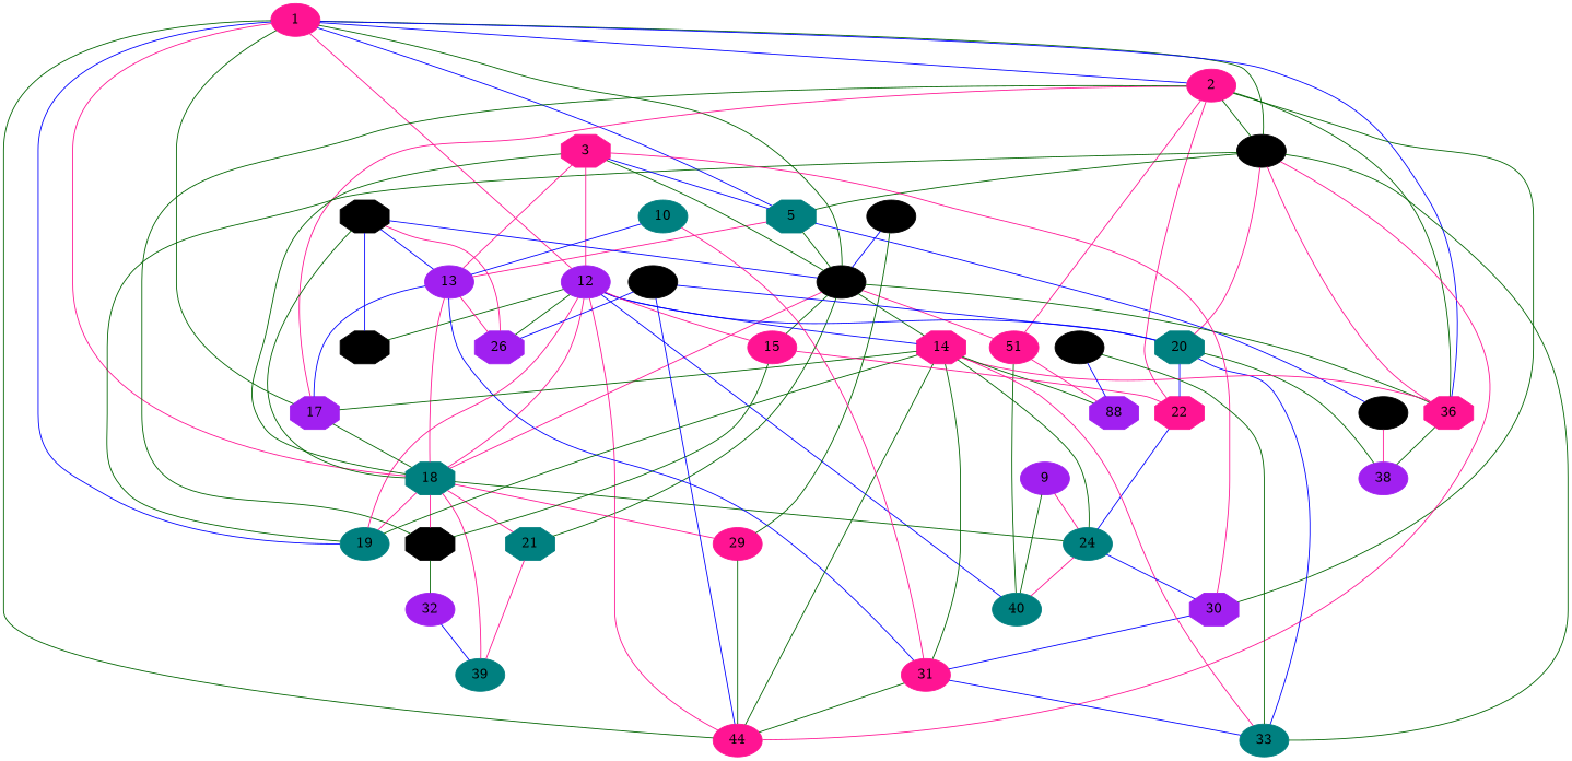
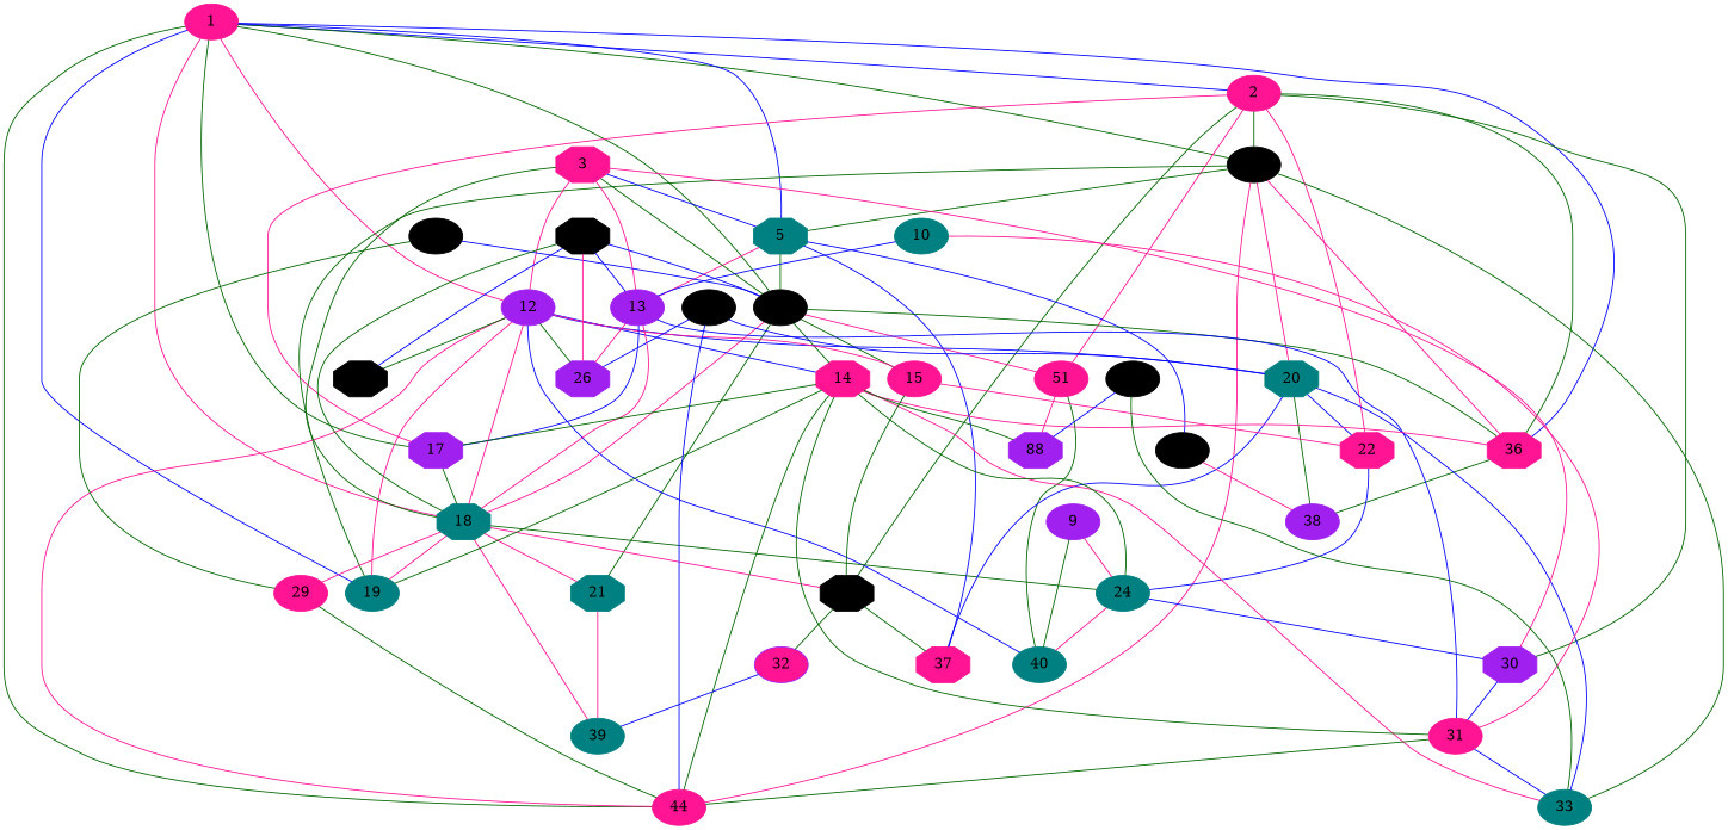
  graph {
    node [color=deeppink shape=ellipse style=filled]
    edge [color=darkgreen weight=1.0]
    1
    2
    4 [color=black]
    5 [color=teal shape=octagon]
    8 [color=black]
    12 [color=purple]
    17 [color=purple shape=octagon]
    18 [color=teal shape=octagon]
    19 [color=teal]
    n10 [label=44]
    36 [shape=octagon]
    n12 [label=51]
    22 [shape=octagon]
    23 [color=black shape=octagon]
    30 [color=purple shape=octagon]
    20 [color=teal shape=octagon]
    33 [color=teal]
    13 [color=purple]
    27 [color=black]
+   37 [shape=octagon]
    14 [shape=octagon]
    15
    21 [color=teal shape=octagon]
    26 [color=purple shape=octagon]
    35 [color=black shape=octagon]
    40 [color=teal]
    29
    24 [color=teal]
    39 [color=teal]
    38 [color=purple]
    n31 [color=purple label=88 shape=octagon]
-   32 [color=purple]
+   32 [color=purple fillcolor=deeppink]
    31
    3 [shape=octagon]
    6 [color=black]
    7 [color=black shape=octagon]
    9 [color=purple]
    10 [color=teal]
    16 [color=black]
    25 [color=black]
    1 -- 2 [color=blue]
    1 -- 4
    1 -- 5 [color=blue]
    1 -- 8
    1 -- 12 [color=deeppink]
    1 -- 17
    1 -- 18 [color=deeppink]
    1 -- 19 [color=blue weight=3.0]
    1 -- n10
    1 -- 36 [color=blue]
    2 -- 4
    2 -- 17 [color=deeppink]
    2 -- 36
    2 -- n12 [color=deeppink]
    2 -- 22 [color=deeppink]
    2 -- 23
    2 -- 30 [weight=2.0]
    4 -- 5
    4 -- 19
    4 -- n10 [color=deeppink]
    4 -- 36 [color=deeppink]
    4 -- 20 [color=deeppink]
    4 -- 33
    5 -- 8 [weight=2.0]
    5 -- 13 [color=deeppink]
    5 -- 27 [color=blue]
+   5 -- 37 [color=blue]
    8 -- 18 [color=deeppink]
    8 -- 36
    8 -- n12 [color=deeppink]
    8 -- 14
    8 -- 15
    8 -- 21
    12 -- 18 [color=deeppink weight=2.0]
    12 -- 19 [color=deeppink]
    12 -- n10 [color=deeppink]
    12 -- 20 [color=blue]
    12 -- 14 [color=blue]
    12 -- 15 [color=deeppink]
    12 -- 26
    12 -- 35
    12 -- 40 [color=blue]
    17 -- 18
    18 -- 19 [color=deeppink weight=2.0]
    18 -- 23 [color=deeppink]
    18 -- 21 [color=deeppink]
    18 -- 29 [color=deeppink]
    18 -- 24
    18 -- 39 [color=deeppink]
    36 -- 38
    n12 -- 40
    n12 -- n31 [color=deeppink]
    22 -- 24 [color=blue]
+   23 -- 37
    23 -- 32
    30 -- 31 [color=blue]
    20 -- 22 [color=blue]
    20 -- 33 [color=blue]
+   20 -- 37 [color=blue]
    20 -- 38
    13 -- 17 [color=blue]
    13 -- 18 [color=deeppink]
    13 -- 26 [color=deeppink]
    13 -- 31 [color=blue weight=2.0]
    27 -- 38 [color=deeppink]
    14 -- 17
    14 -- 19 [weight=2.0]
    14 -- n10
    14 -- 36 [color=deeppink]
    14 -- 33 [color=deeppink]
    14 -- 24
    14 -- n31
    14 -- 31
    15 -- 22 [color=deeppink]
    15 -- 23
    21 -- 39 [color=deeppink]
    29 -- n10
    24 -- 30 [color=blue]
    24 -- 40 [color=deeppink]
    32 -- 39 [color=blue]
    31 -- n10
    31 -- 33 [color=blue]
    3 -- 5 [color=blue]
    3 -- 8 [weight=2.0]
    3 -- 12 [color=deeppink weight=3.0]
    3 -- 18 [weight=2.0]
    3 -- 30 [color=deeppink]
    3 -- 13 [color=deeppink]
    6 -- 8 [color=blue]
    6 -- 29
    7 -- 8 [color=blue]
    7 -- 18
    7 -- 13 [color=blue weight=2.0]
    7 -- 26 [color=deeppink]
    7 -- 35 [color=blue]
    9 -- 40
    9 -- 24 [color=deeppink]
    10 -- 13 [color=blue]
    10 -- 31 [color=deeppink]
    16 -- n10 [color=blue]
    16 -- 20 [color=blue]
    16 -- 26 [color=blue]
    25 -- 33
    25 -- n31 [color=blue]
  }
